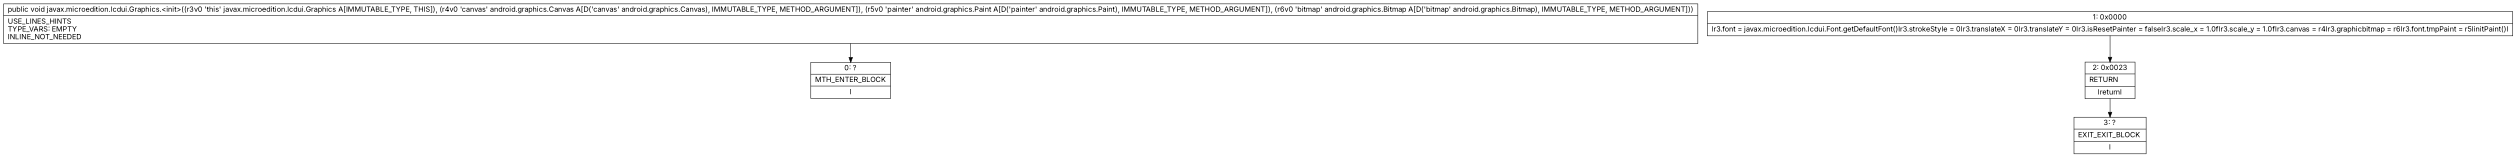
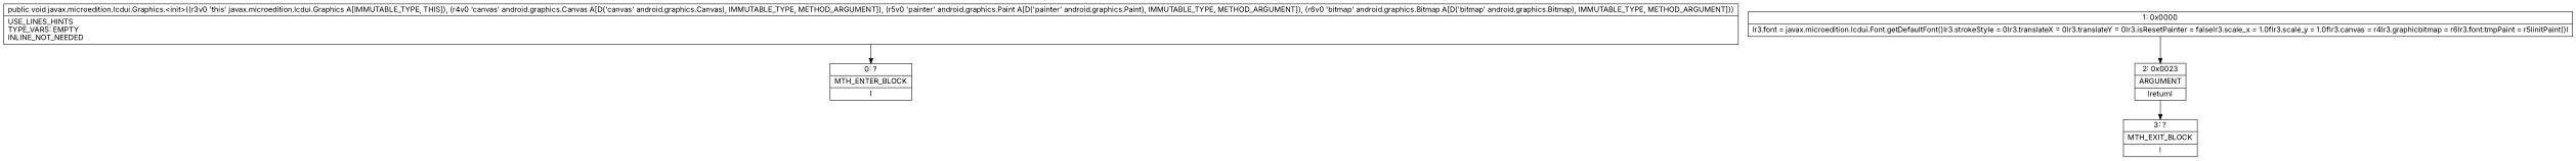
  digraph {
    fontname=Inter
    node [fontname=Inter shape=record]
    edge [fontname=Inter]
    n1 [label="{0\:\ ?|MTH_ENTER_BLOCK\l|l}"]
    n2 [label="{1\:\ 0x0000|lr3.font = javax.microedition.lcdui.Font.getDefaultFont()lr3.strokeStyle = 0lr3.translateX = 0lr3.translateY = 0lr3.isResetPainter = falselr3.scale_x = 1.0flr3.scale_y = 1.0flr3.canvas = r4lr3.graphicbitmap = r6lr3.font.tmpPaint = r5linitPaint()l}"]
-   n3 [label="{2\:\ 0x0023|RETURN\l|lreturnl}"]
-   n4 [label="{3\:\ ?|EXIT_EXIT_BLOCK\l|l}"]
+   n3 [label="{2\:\ 0x0023|ARGUMENT\l|lreturnl}"]
+   n4 [label="{3\:\ ?|MTH_EXIT_BLOCK\l|l}"]
    n5 [label="{public void javax.microedition.lcdui.Graphics.\<init\>((r3v0 'this' javax.microedition.lcdui.Graphics A[IMMUTABLE_TYPE, THIS]), (r4v0 'canvas' android.graphics.Canvas A[D('canvas' android.graphics.Canvas), IMMUTABLE_TYPE, METHOD_ARGUMENT]), (r5v0 'painter' android.graphics.Paint A[D('painter' android.graphics.Paint), IMMUTABLE_TYPE, METHOD_ARGUMENT]), (r6v0 'bitmap' android.graphics.Bitmap A[D('bitmap' android.graphics.Bitmap), IMMUTABLE_TYPE, METHOD_ARGUMENT]))  | USE_LINES_HINTS\lTYPE_VARS: EMPTY\lINLINE_NOT_NEEDED\l}"]
    n2 -> n3
    n3 -> n4
    n5 -> n1
  }
